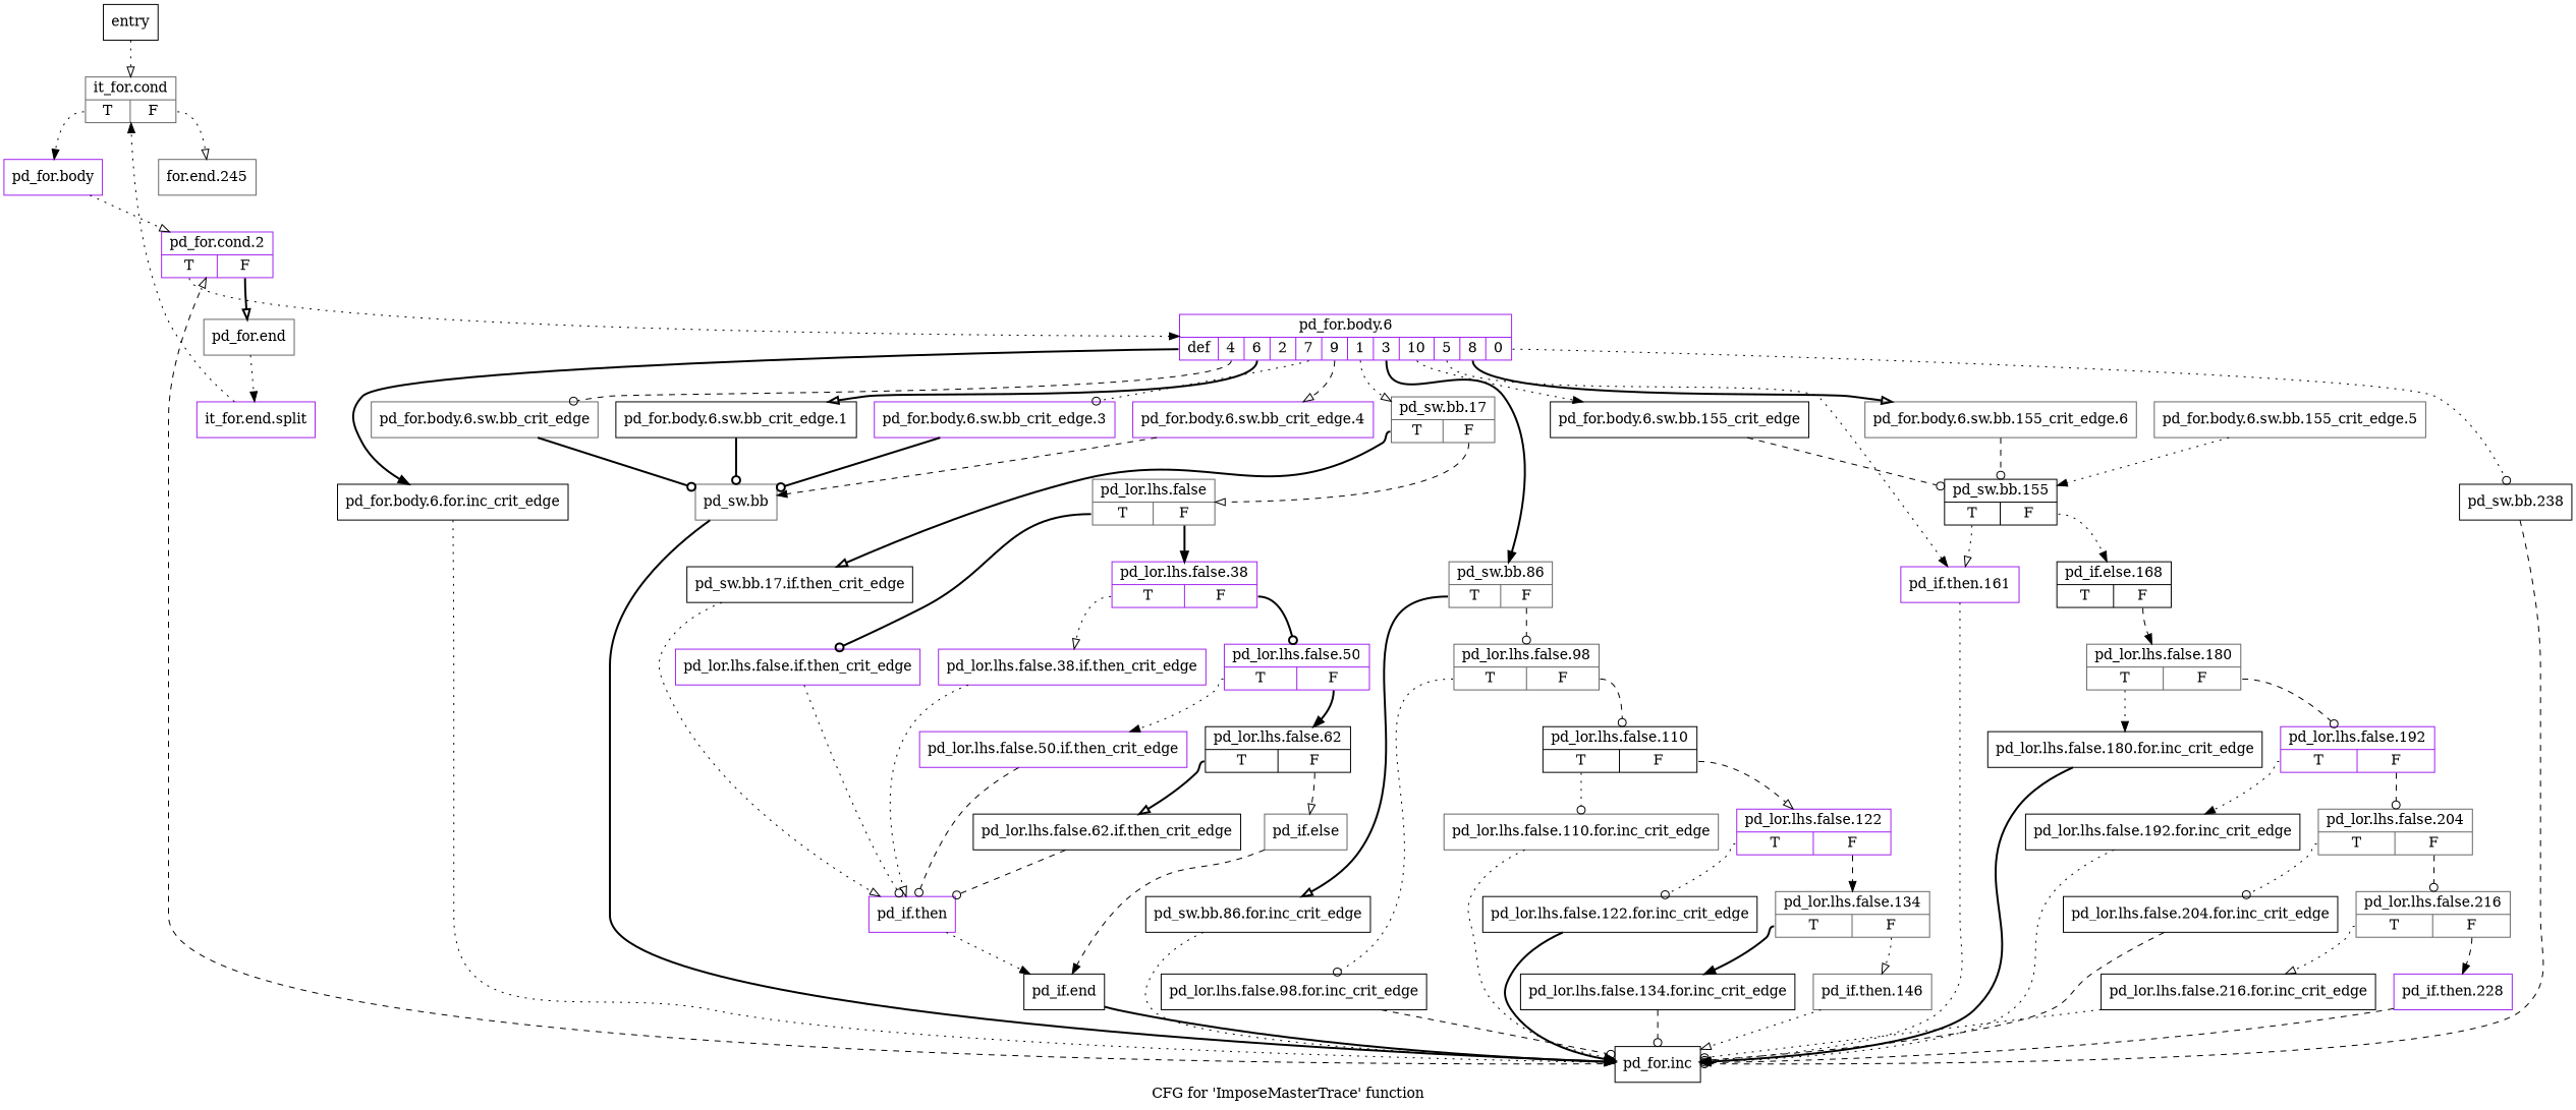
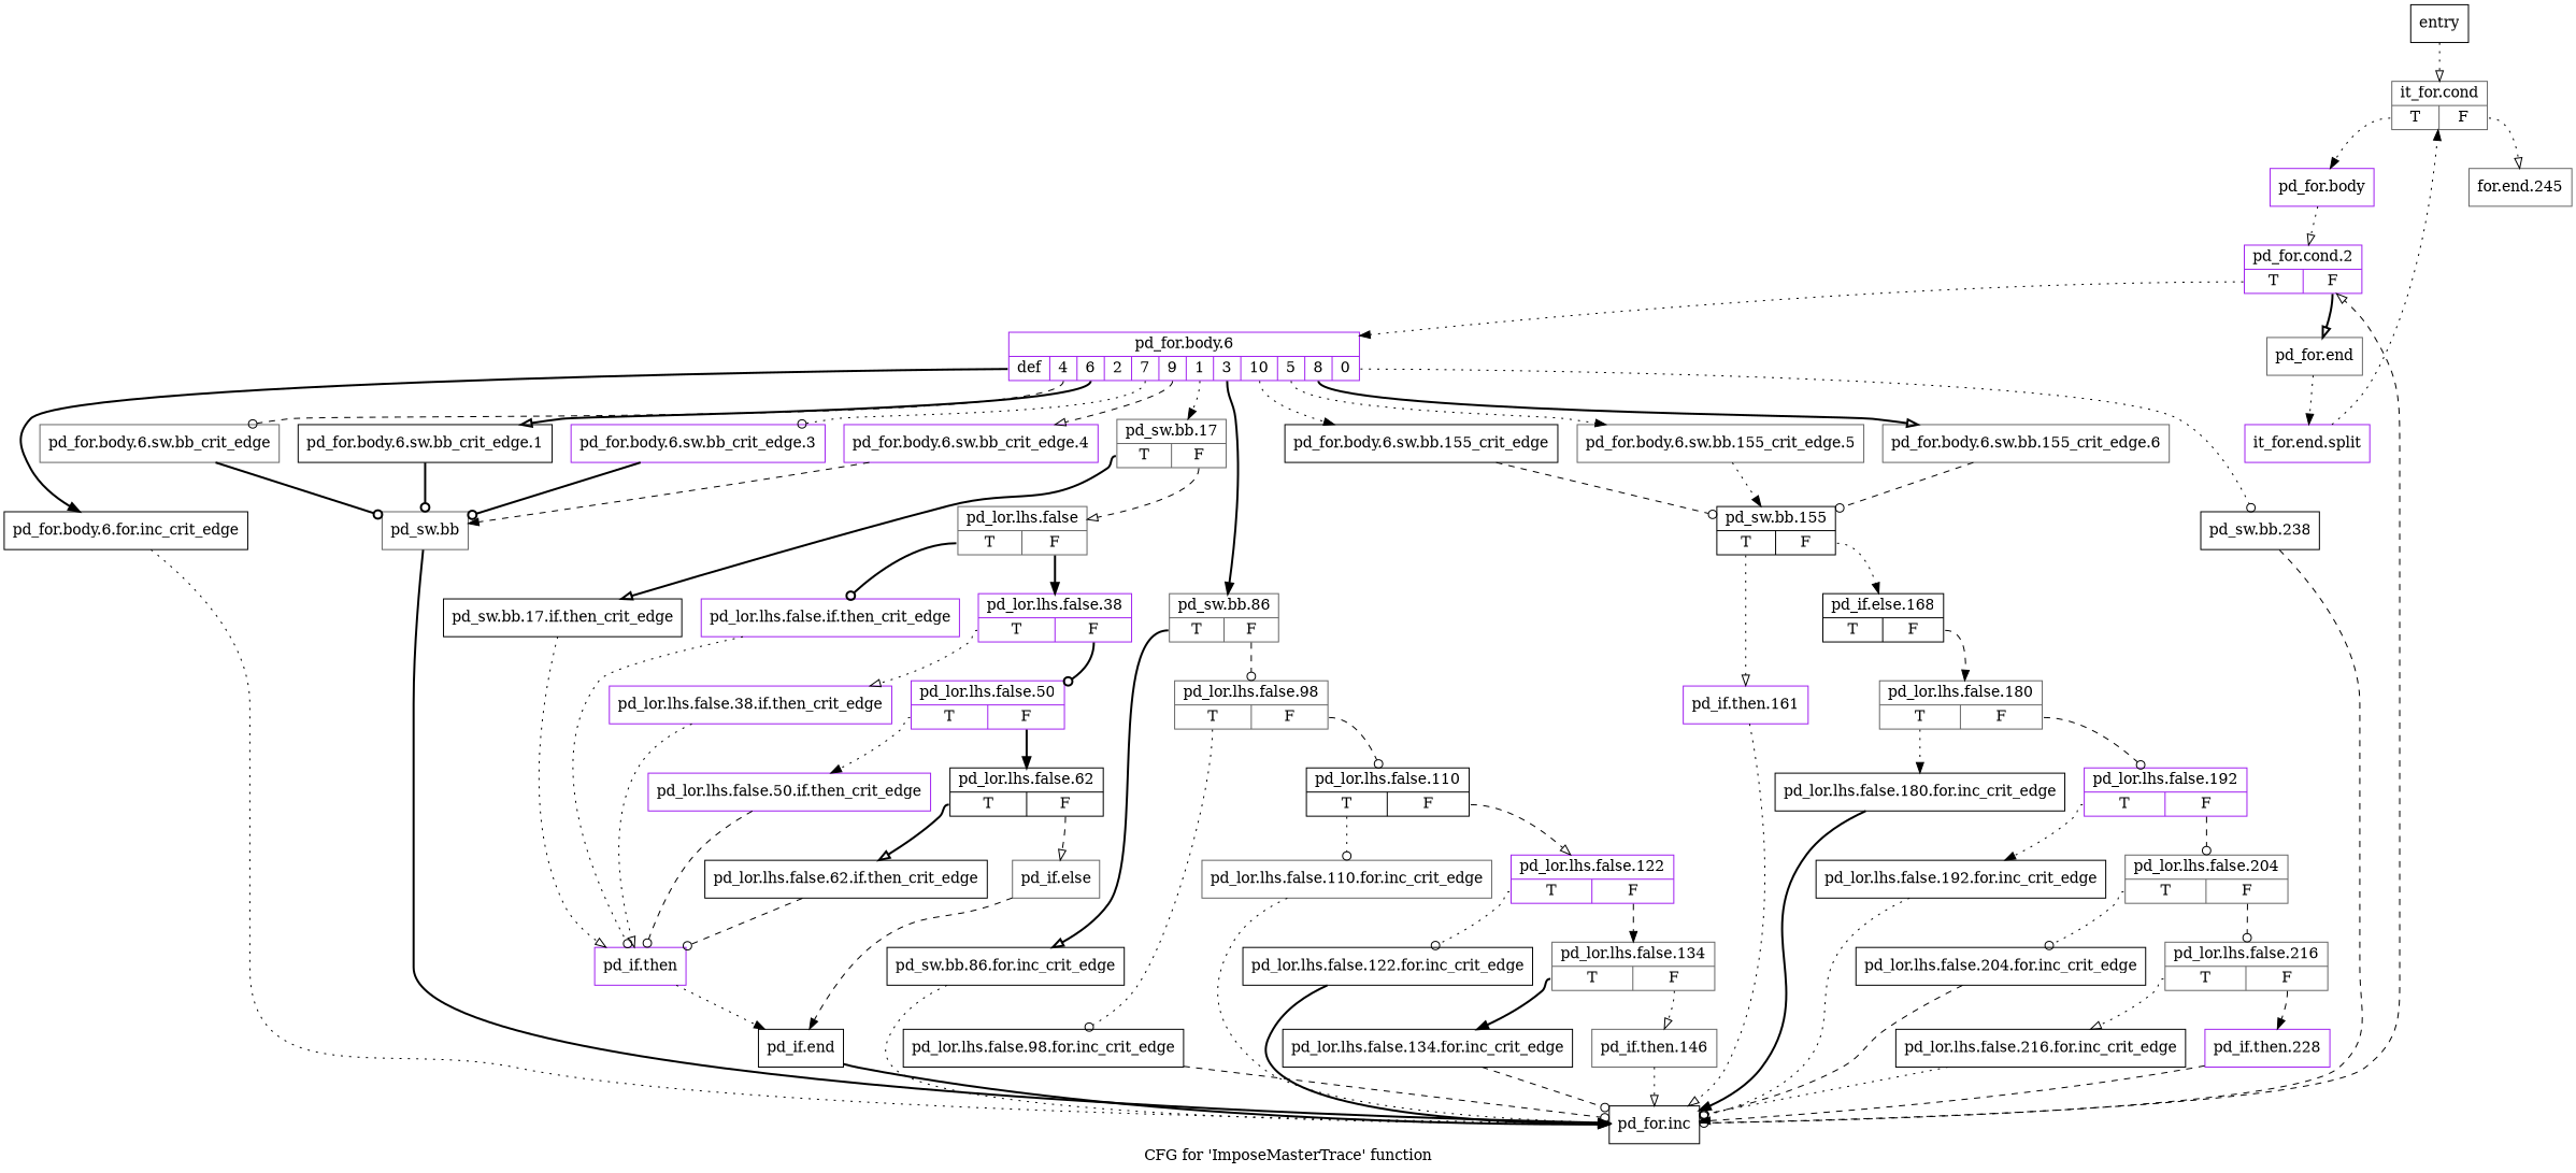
  digraph {
    label="CFG for 'ImposeMasterTrace' function"
    node [color=black shape=record]
    edge [arrowhead=normal style=dotted]
    n1 [label="{entry}"]
    n2 [color=gray40 label="{it_for.cond|{<s0>T|<s1>F}}"]
    n3 [color=purple label="{pd_for.body}"]
    n4 [color=gray40 label="{for.end.245}"]
    n5 [color=purple label="{pd_for.cond.2|{<s0>T|<s1>F}}"]
    n6 [color=purple label="{pd_for.body.6|{<s0>def|<s1>4|<s2>6|<s3>2|<s4>7|<s5>9|<s6>1|<s7>3|<s8>10|<s9>5|<s10>8|<s11>0}}"]
    n7 [color=gray40 label="{pd_for.end}"]
    n8 [label="{pd_for.body.6.for.inc_crit_edge}"]
    n9 [color=gray40 label="{pd_for.body.6.sw.bb_crit_edge}"]
    n10 [label="{pd_for.body.6.sw.bb_crit_edge.1}"]
    n11 [color=purple label="{pd_for.body.6.sw.bb_crit_edge.3}"]
    n12 [color=purple label="{pd_for.body.6.sw.bb_crit_edge.4}"]
    n13 [color=gray40 label="{pd_sw.bb.17|{<s0>T|<s1>F}}"]
    n14 [color=gray40 label="{pd_sw.bb.86|{<s0>T|<s1>F}}"]
    n15 [label="{pd_for.body.6.sw.bb.155_crit_edge}"]
    n16 [color=gray40 label="{pd_for.body.6.sw.bb.155_crit_edge.5}"]
    n17 [color=gray40 label="{pd_for.body.6.sw.bb.155_crit_edge.6}"]
    n18 [label="{pd_sw.bb.238}"]
    n19 [color=purple label="{it_for.end.split}"]
    n20 [label="{pd_for.inc}"]
    n21 [color=gray40 label="{pd_sw.bb}"]
    n22 [label="{pd_sw.bb.17.if.then_crit_edge}"]
    n23 [color=gray40 label="{pd_lor.lhs.false|{<s0>T|<s1>F}}"]
    n24 [label="{pd_sw.bb.86.for.inc_crit_edge}"]
    n25 [color=gray40 label="{pd_lor.lhs.false.98|{<s0>T|<s1>F}}"]
    n26 [label="{pd_sw.bb.155|{<s0>T|<s1>F}}"]
    n27 [color=purple label="{pd_if.then}"]
    n28 [color=purple label="{pd_lor.lhs.false.if.then_crit_edge}"]
    n29 [color=purple label="{pd_lor.lhs.false.38|{<s0>T|<s1>F}}"]
    n30 [label="{pd_lor.lhs.false.98.for.inc_crit_edge}"]
    n31 [label="{pd_lor.lhs.false.110|{<s0>T|<s1>F}}"]
    n32 [color=purple label="{pd_if.then.161}"]
    n33 [label="{pd_if.else.168|{<s0>T|<s1>F}}"]
    n34 [color=gray40 label="{pd_lor.lhs.false.180|{<s0>T|<s1>F}}"]
    n35 [label="{pd_if.end}"]
    n36 [color=purple label="{pd_lor.lhs.false.38.if.then_crit_edge}"]
    n37 [color=purple label="{pd_lor.lhs.false.50|{<s0>T|<s1>F}}"]
    n38 [color=purple label="{pd_lor.lhs.false.50.if.then_crit_edge}"]
    n39 [label="{pd_lor.lhs.false.62|{<s0>T|<s1>F}}"]
    n40 [label="{pd_lor.lhs.false.62.if.then_crit_edge}"]
    n41 [color=gray40 label="{pd_if.else}"]
    n42 [color=gray40 label="{pd_lor.lhs.false.110.for.inc_crit_edge}"]
    n43 [color=purple label="{pd_lor.lhs.false.122|{<s0>T|<s1>F}}"]
    n44 [label="{pd_lor.lhs.false.122.for.inc_crit_edge}"]
    n45 [color=gray40 label="{pd_lor.lhs.false.134|{<s0>T|<s1>F}}"]
    n46 [label="{pd_lor.lhs.false.134.for.inc_crit_edge}"]
    n47 [color=gray40 label="{pd_if.then.146}"]
    n48 [label="{pd_lor.lhs.false.180.for.inc_crit_edge}"]
    n49 [color=purple label="{pd_lor.lhs.false.192|{<s0>T|<s1>F}}"]
    n50 [label="{pd_lor.lhs.false.192.for.inc_crit_edge}"]
    n51 [color=gray40 label="{pd_lor.lhs.false.204|{<s0>T|<s1>F}}"]
    n52 [label="{pd_lor.lhs.false.204.for.inc_crit_edge}"]
    n53 [color=gray40 label="{pd_lor.lhs.false.216|{<s0>T|<s1>F}}"]
    n54 [label="{pd_lor.lhs.false.216.for.inc_crit_edge}"]
    n55 [color=purple label="{pd_if.then.228}"]
    n1 -> n2 [arrowhead=onormal]
    n2 -> n3 [tailport=s0]
    n2 -> n4 [arrowhead=onormal tailport=s1]
    n3 -> n5 [arrowhead=onormal]
    n5 -> n6 [tailport=s0]
    n5 -> n7 [arrowhead=onormal style=bold tailport=s1]
    n6 -> n8 [style=bold tailport=s0]
    n6 -> n9 [arrowhead=odot style=dashed tailport=s1]
    n6 -> n10 [arrowhead=onormal style=bold tailport=s2]
    n6 -> n11 [arrowhead=odot tailport=s4]
    n6 -> n12 [arrowhead=onormal style=dashed tailport=s5]
-   n6 -> n13 [arrowhead=onormal tailport=s6]
+   n6 -> n13 [tailport=s6]
    n6 -> n14 [style=bold tailport=s7]
    n6 -> n15 [tailport=s8]
-   n6 -> n32 [tailport=s9]
+   n6 -> n16 [tailport=s9]
    n6 -> n17 [arrowhead=onormal style=bold tailport=s10]
    n6 -> n18 [arrowhead=odot tailport=s11]
    n7 -> n19
    n8 -> n20
    n9 -> n21 [arrowhead=odot style=bold]
    n10 -> n21 [arrowhead=odot style=bold]
    n11 -> n21 [arrowhead=odot style=bold]
    n12 -> n21 [style=dashed]
    n13 -> n22 [arrowhead=onormal style=bold tailport=s0]
    n13 -> n23 [arrowhead=onormal style=dashed tailport=s1]
    n14 -> n24 [arrowhead=onormal style=bold tailport=s0]
    n14 -> n25 [arrowhead=odot style=dashed tailport=s1]
    n15 -> n26 [arrowhead=odot style=dashed]
    n16 -> n26
    n17 -> n26 [arrowhead=odot style=dashed]
    n18 -> n20 [arrowhead=odot style=dashed]
    n19 -> n2
    n20 -> n5 [arrowhead=onormal style=dashed]
    n21 -> n20 [style=bold]
    n22 -> n27 [arrowhead=onormal]
    n23 -> n28 [arrowhead=odot style=bold tailport=s0]
    n23 -> n29 [style=bold tailport=s1]
    n24 -> n20
    n25 -> n30 [arrowhead=odot tailport=s0]
    n25 -> n31 [arrowhead=odot style=dashed tailport=s1]
    n26 -> n32 [arrowhead=onormal tailport=s0]
    n26 -> n33 [tailport=s1]
    n27 -> n35
    n28 -> n27 [arrowhead=odot]
    n29 -> n36 [arrowhead=onormal tailport=s0]
    n29 -> n37 [arrowhead=odot style=bold tailport=s1]
    n30 -> n20 [arrowhead=odot style=dashed]
    n31 -> n42 [arrowhead=odot tailport=s0]
    n31 -> n43 [arrowhead=onormal style=dashed tailport=s1]
    n32 -> n20 [arrowhead=onormal]
    n33 -> n34 [style=dashed tailport=s1]
    n34 -> n48 [tailport=s0]
    n34 -> n49 [arrowhead=odot style=dashed tailport=s1]
    n35 -> n20 [style=bold]
    n36 -> n27 [arrowhead=onormal]
    n37 -> n38 [tailport=s0]
    n37 -> n39 [style=bold tailport=s1]
    n38 -> n27 [arrowhead=odot style=dashed]
    n39 -> n40 [arrowhead=onormal style=bold tailport=s0]
    n39 -> n41 [arrowhead=onormal style=dashed tailport=s1]
    n40 -> n27 [arrowhead=odot style=dashed]
    n41 -> n35 [style=dashed]
    n42 -> n20
    n43 -> n44 [arrowhead=odot tailport=s0]
    n43 -> n45 [style=dashed tailport=s1]
    n44 -> n20 [arrowhead=onormal style=bold]
    n45 -> n46 [style=bold tailport=s0]
    n45 -> n47 [arrowhead=onormal tailport=s1]
    n46 -> n20 [arrowhead=odot style=dashed]
    n47 -> n20 [arrowhead=onormal]
    n48 -> n20 [style=bold]
    n49 -> n50 [tailport=s0]
    n49 -> n51 [arrowhead=odot style=dashed tailport=s1]
    n50 -> n20 [arrowhead=odot]
    n51 -> n52 [arrowhead=odot tailport=s0]
    n51 -> n53 [arrowhead=odot style=dashed tailport=s1]
    n52 -> n20 [arrowhead=odot style=dashed]
    n53 -> n54 [arrowhead=onormal tailport=s0]
    n53 -> n55 [style=dashed tailport=s1]
    n54 -> n20 [arrowhead=odot]
    n55 -> n20 [style=dashed]
  }
